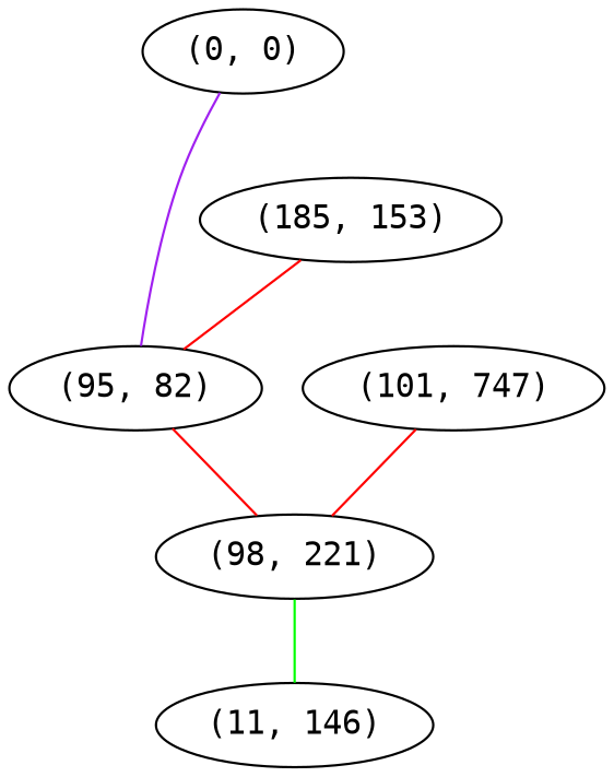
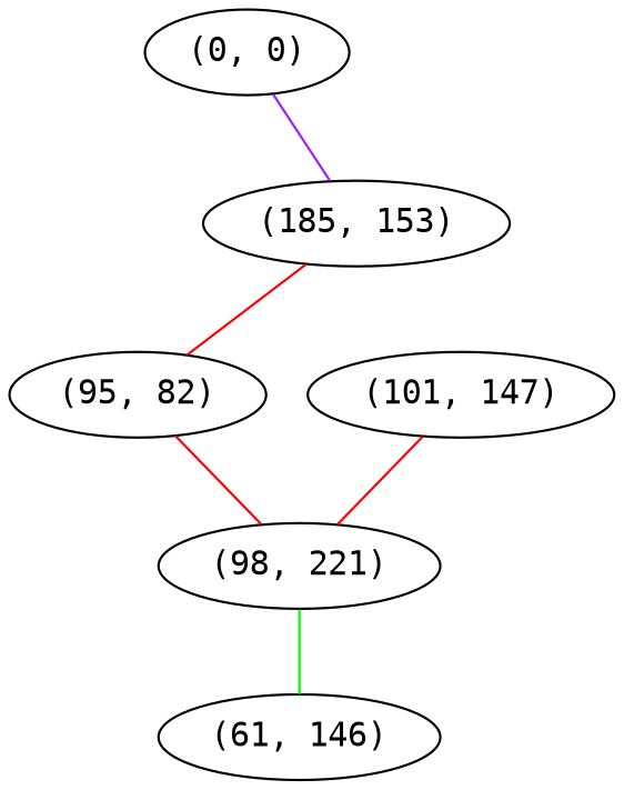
  graph {
    fontname="DejaVu Sans Mono"
    node [fontname="DejaVu Sans Mono"]
    edge [color=red fontname="DejaVu Sans Mono" weight=1]
    "(0, 0)"
    "(95, 82)"
    n3 [label="(98, 221)"]
-   "(11, 146)"
+   "(11, 146)" [label="(61, 146)"]
    "(185, 153)"
-   "(101, 147)" [label="(101, 747)"]
-   "(0, 0)" -- "(95, 82)" [color=purple weight=4]
+   "(101, 147)"
+   "(0, 0)" -- "(185, 153)" [color=purple weight=4]
    "(95, 82)" -- n3
    n3 -- "(11, 146)" [color=green weight=2]
    "(185, 153)" -- "(95, 82)"
    "(101, 147)" -- n3
  }
